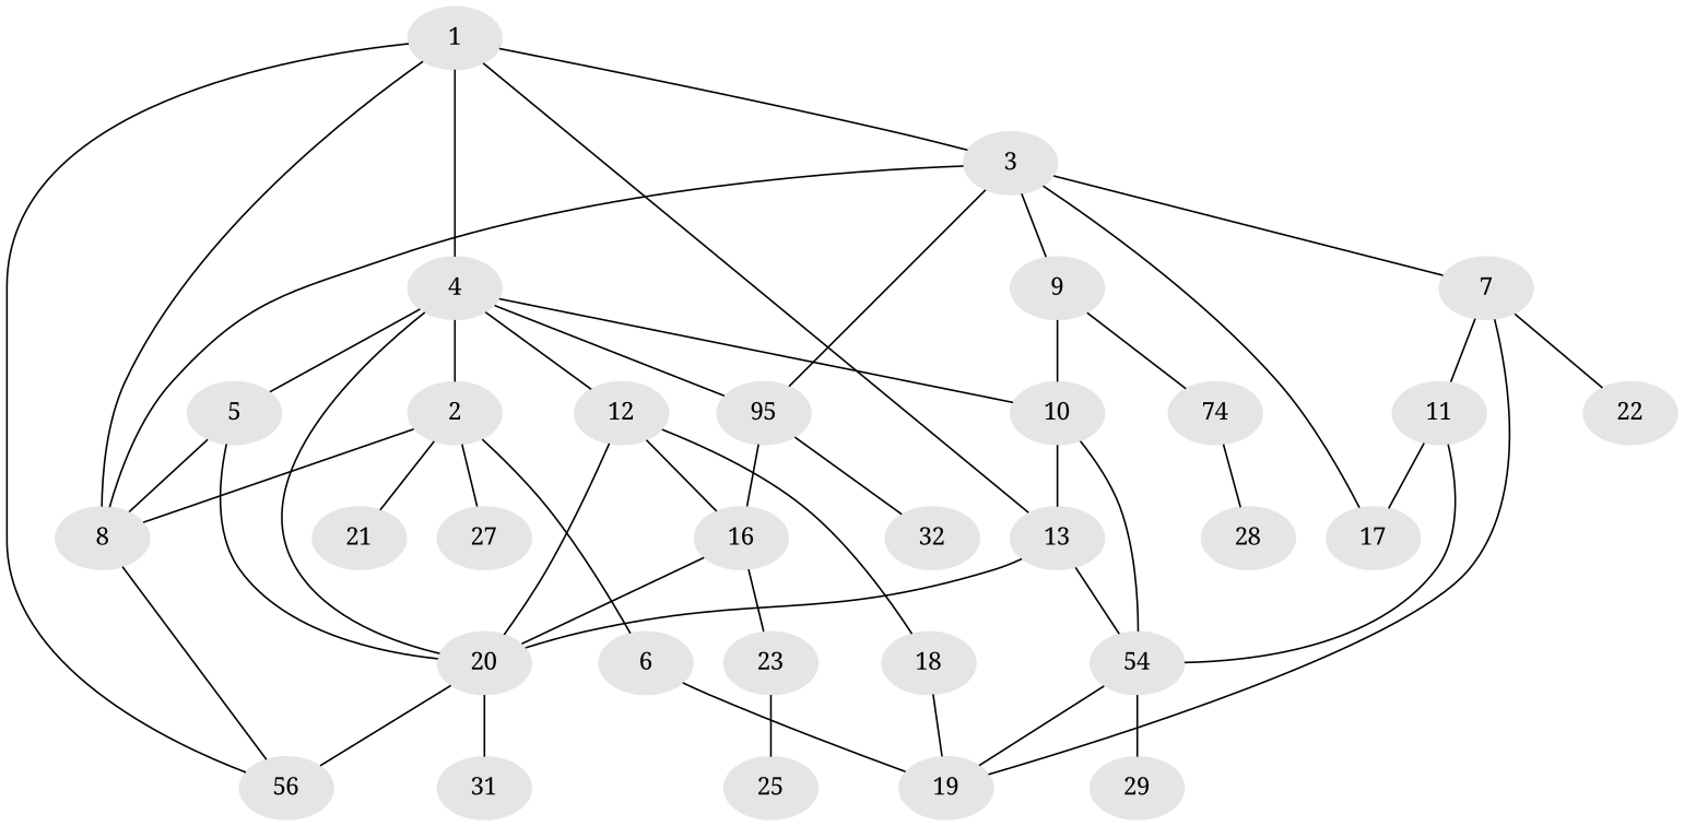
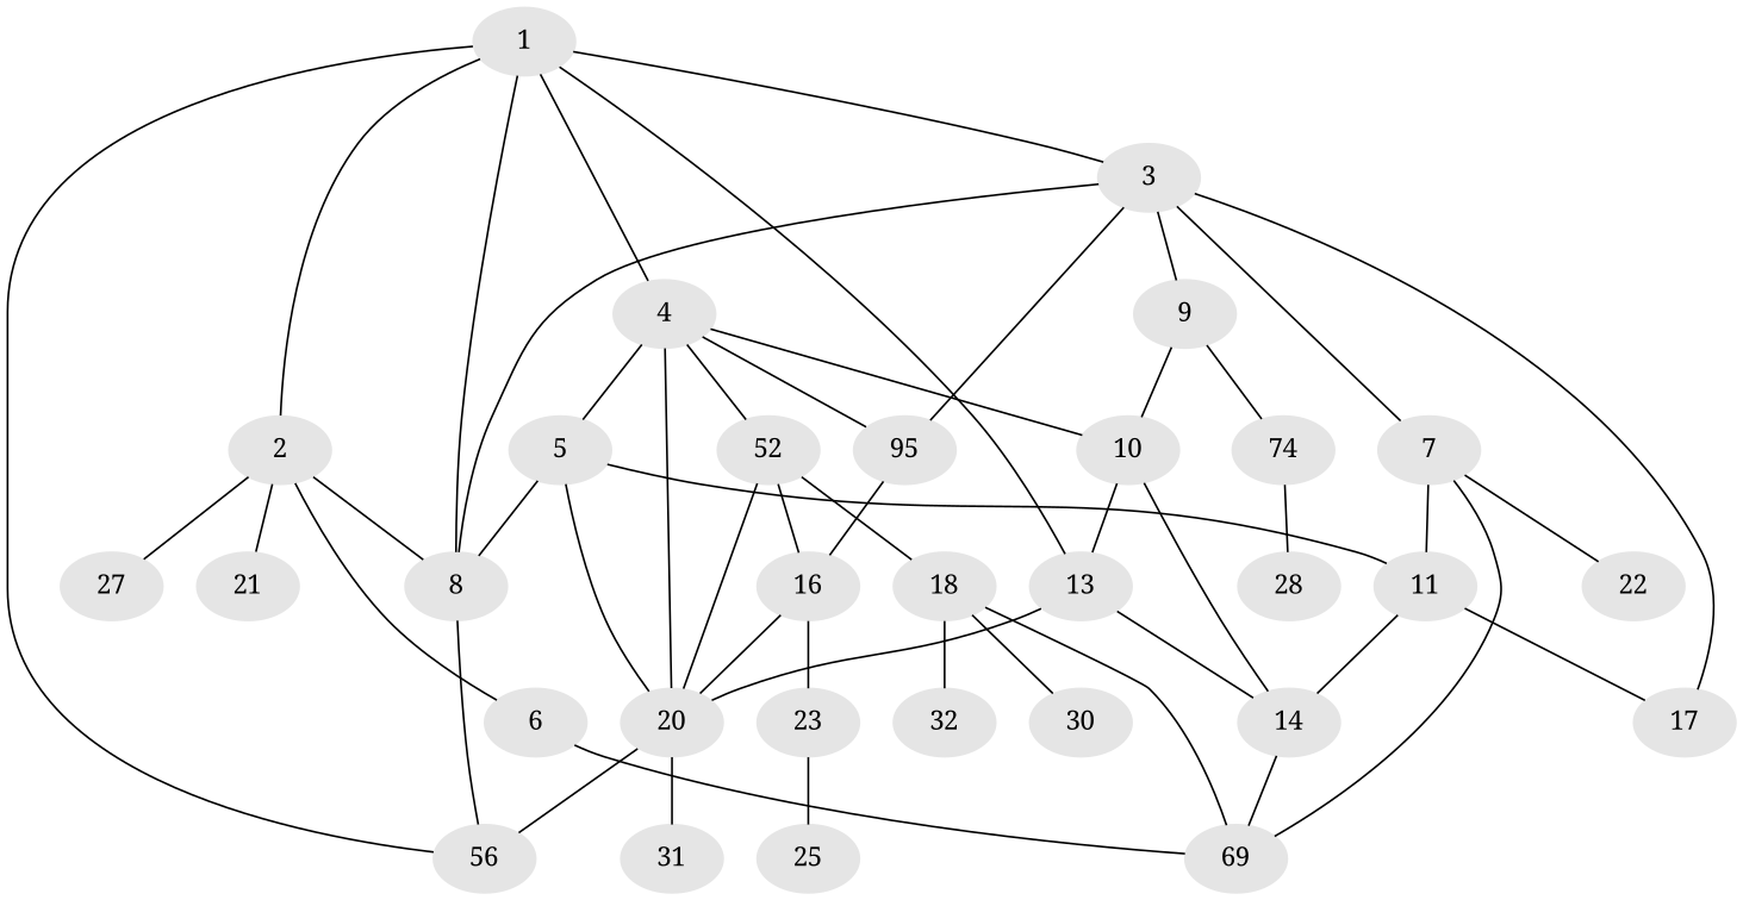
  graph {
    fontname="Noto Serif"
    node [color=gray90 fontname="Noto Serif" style=filled]
    edge [fontname="Noto Serif" weight=1.0]
    1
    2
    3
    4
    8
    13
    n7 [label=56]
    6
    21
    27
    7
    9
    n13 [label=95]
    17
    5
    10
-   12
+   12 [label=52]
    20
-   14 [label=54]
-   19
+   14
+   19 [label=69]
    11
    22
    n23 [label=74]
    16
    32
    23
    18
    31
    28
-   29
+   30
    25
-   4 -- 2
+   1 -- 2
    1 -- 3
    1 -- 4
    1 -- 8
    1 -- 13
    1 -- n7
    2 -- 8
    2 -- 6
    2 -- 21
    2 -- 27
    3 -- 8
    3 -- 7
    3 -- 9
    3 -- n13
    3 -- 17
    4 -- n13
    4 -- 5 [weight=2.0]
    4 -- 10
    4 -- 12
    4 -- 20
    8 -- n7
    13 -- 20
    13 -- 14
    6 -- 19
    7 -- 19
    7 -- 11
    7 -- 22
    9 -- 10
    9 -- n23
    n13 -- 16
-   n13 -- 32
+   18 -- 32
    5 -- 8
    5 -- 20
+   5 -- 11
    10 -- 13
    10 -- 14
    12 -- 20
    12 -- 16
    12 -- 18
    20 -- n7 [weight=2.0]
    20 -- 31
    14 -- 19
-   14 -- 29
    11 -- 17
    11 -- 14
    n23 -- 28
    16 -- 20 [weight=2.0]
    16 -- 23
    23 -- 25
    18 -- 19
+   18 -- 30
  }
